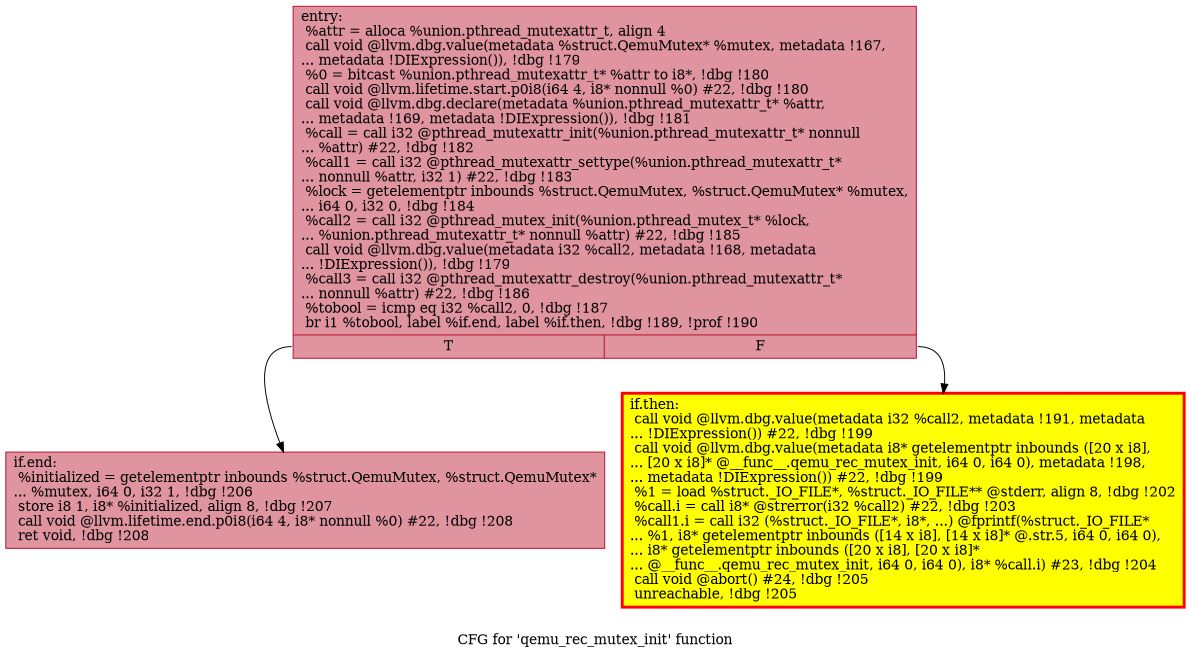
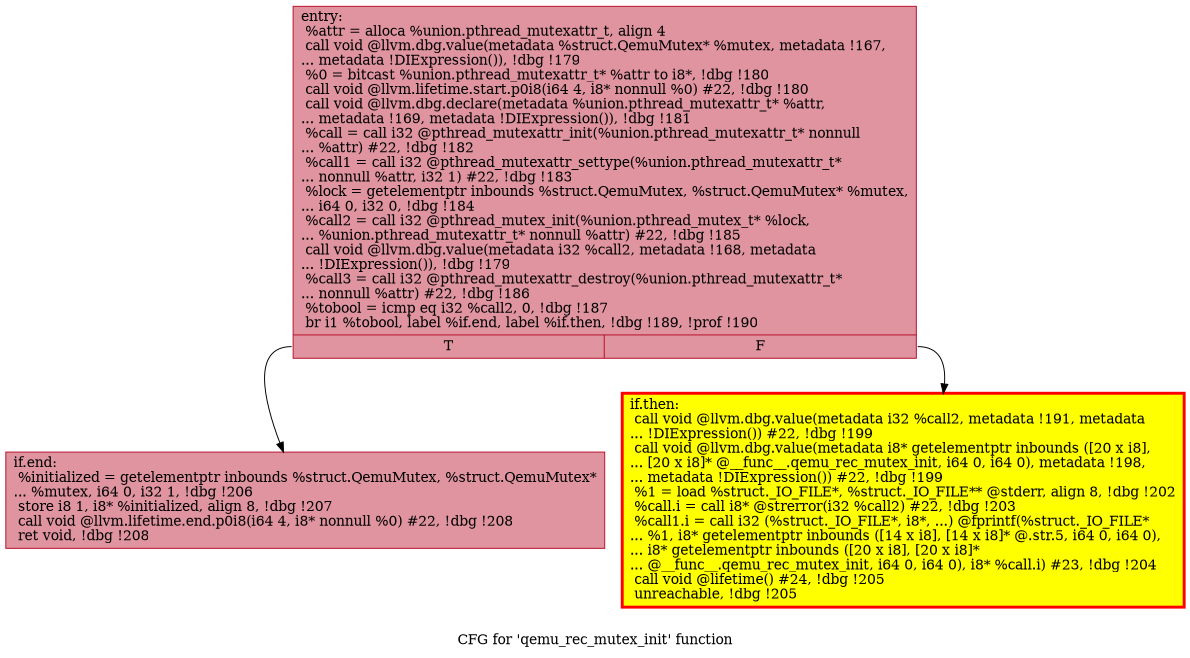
  digraph {
    label="CFG for 'qemu_rec_mutex_init' function"
    node [color="#b70d28ff" fillcolor="#b70d2870" shape=record style=filled]
    n1 [label="{entry:\l  %attr = alloca %union.pthread_mutexattr_t, align 4\l  call void @llvm.dbg.value(metadata %struct.QemuMutex* %mutex, metadata !167,\l... metadata !DIExpression()), !dbg !179\l  %0 = bitcast %union.pthread_mutexattr_t* %attr to i8*, !dbg !180\l  call void @llvm.lifetime.start.p0i8(i64 4, i8* nonnull %0) #22, !dbg !180\l  call void @llvm.dbg.declare(metadata %union.pthread_mutexattr_t* %attr,\l... metadata !169, metadata !DIExpression()), !dbg !181\l  %call = call i32 @pthread_mutexattr_init(%union.pthread_mutexattr_t* nonnull\l... %attr) #22, !dbg !182\l  %call1 = call i32 @pthread_mutexattr_settype(%union.pthread_mutexattr_t*\l... nonnull %attr, i32 1) #22, !dbg !183\l  %lock = getelementptr inbounds %struct.QemuMutex, %struct.QemuMutex* %mutex,\l... i64 0, i32 0, !dbg !184\l  %call2 = call i32 @pthread_mutex_init(%union.pthread_mutex_t* %lock,\l... %union.pthread_mutexattr_t* nonnull %attr) #22, !dbg !185\l  call void @llvm.dbg.value(metadata i32 %call2, metadata !168, metadata\l... !DIExpression()), !dbg !179\l  %call3 = call i32 @pthread_mutexattr_destroy(%union.pthread_mutexattr_t*\l... nonnull %attr) #22, !dbg !186\l  %tobool = icmp eq i32 %call2, 0, !dbg !187\l  br i1 %tobool, label %if.end, label %if.then, !dbg !189, !prof !190\l|{<s0>T|<s1>F}}"]
    n2 [label="{if.end:                                           \l  %initialized = getelementptr inbounds %struct.QemuMutex, %struct.QemuMutex*\l... %mutex, i64 0, i32 1, !dbg !206\l  store i8 1, i8* %initialized, align 8, !dbg !207\l  call void @llvm.lifetime.end.p0i8(i64 4, i8* nonnull %0) #22, !dbg !208\l  ret void, !dbg !208\l}"]
-   n3 [color=red fillcolor=yellow label="{if.then:                                          \l  call void @llvm.dbg.value(metadata i32 %call2, metadata !191, metadata\l... !DIExpression()) #22, !dbg !199\l  call void @llvm.dbg.value(metadata i8* getelementptr inbounds ([20 x i8],\l... [20 x i8]* @__func__.qemu_rec_mutex_init, i64 0, i64 0), metadata !198,\l... metadata !DIExpression()) #22, !dbg !199\l  %1 = load %struct._IO_FILE*, %struct._IO_FILE** @stderr, align 8, !dbg !202\l  %call.i = call i8* @strerror(i32 %call2) #22, !dbg !203\l  %call1.i = call i32 (%struct._IO_FILE*, i8*, ...) @fprintf(%struct._IO_FILE*\l... %1, i8* getelementptr inbounds ([14 x i8], [14 x i8]* @.str.5, i64 0, i64 0),\l... i8* getelementptr inbounds ([20 x i8], [20 x i8]*\l... @__func__.qemu_rec_mutex_init, i64 0, i64 0), i8* %call.i) #23, !dbg !204\l  call void @abort() #24, !dbg !205\l  unreachable, !dbg !205\l}" penwidth=3.0]
+   n3 [color=red fillcolor=yellow label="{if.then:                                          \l  call void @llvm.dbg.value(metadata i32 %call2, metadata !191, metadata\l... !DIExpression()) #22, !dbg !199\l  call void @llvm.dbg.value(metadata i8* getelementptr inbounds ([20 x i8],\l... [20 x i8]* @__func__.qemu_rec_mutex_init, i64 0, i64 0), metadata !198,\l... metadata !DIExpression()) #22, !dbg !199\l  %1 = load %struct._IO_FILE*, %struct._IO_FILE** @stderr, align 8, !dbg !202\l  %call.i = call i8* @strerror(i32 %call2) #22, !dbg !203\l  %call1.i = call i32 (%struct._IO_FILE*, i8*, ...) @fprintf(%struct._IO_FILE*\l... %1, i8* getelementptr inbounds ([14 x i8], [14 x i8]* @.str.5, i64 0, i64 0),\l... i8* getelementptr inbounds ([20 x i8], [20 x i8]*\l... @__func__.qemu_rec_mutex_init, i64 0, i64 0), i8* %call.i) #23, !dbg !204\l  call void @lifetime() #24, !dbg !205\l  unreachable, !dbg !205\l}" penwidth=3.0]
    n1 -> n2 [tailport=s0]
    n1 -> n3 [tailport=s1]
  }
